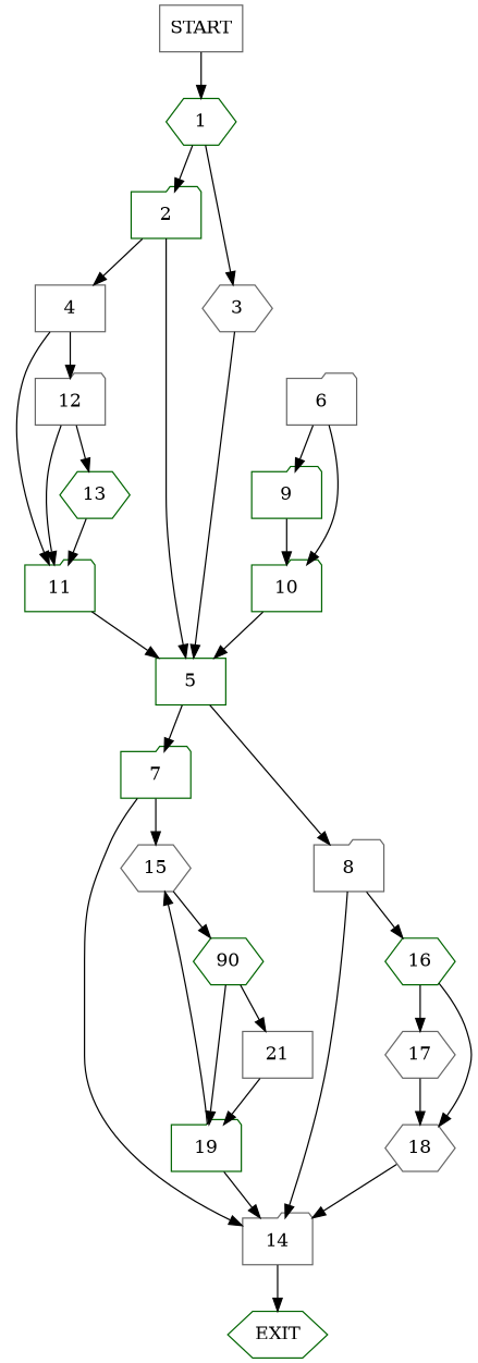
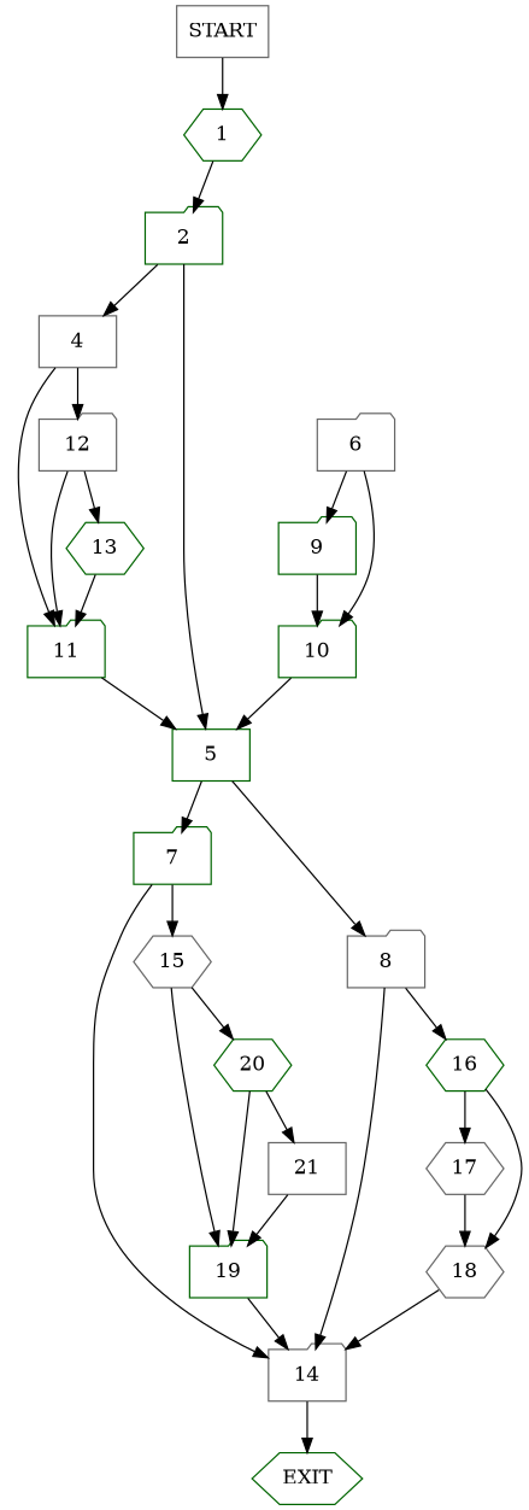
  digraph {
    node [color=darkgreen shape=folder]
    n1 [color=gray40 label=START shape=box]
    1 [shape=hexagon]
    2
-   3 [color=gray40 shape=hexagon]
    n5 [label=EXIT shape=hexagon]
    4 [color=gray40 shape=box]
    5 [shape=box]
    11
    12 [color=gray40]
    7
    8 [color=gray40]
    6 [color=gray40]
    9
    10
    13 [shape=hexagon]
    14 [color=gray40]
    15 [color=gray40 shape=hexagon]
    16 [shape=hexagon]
    19
-   20 [shape=hexagon label=90]
+   20 [shape=hexagon]
    17 [color=gray40 shape=hexagon]
    18 [color=gray40 shape=hexagon]
    21 [color=gray40 shape=box]
    n1 -> 1
    1 -> 2
-   1 -> 3
    2 -> 4
    2 -> 5
-   3 -> 5
    4 -> 11
    4 -> 12
    5 -> 7
    5 -> 8
    11 -> 5
    12 -> 11
    12 -> 13
    7 -> 14
    7 -> 15
    8 -> 14
    8 -> 16
    6 -> 9
    6 -> 10
    9 -> 10
    10 -> 5
    13 -> 11
    14 -> n5
-   19 -> 15
+   15 -> 19
    15 -> 20
    16 -> 17
    16 -> 18
    19 -> 14
    20 -> 19
    20 -> 21
    17 -> 18
    18 -> 14
    21 -> 19
  }
